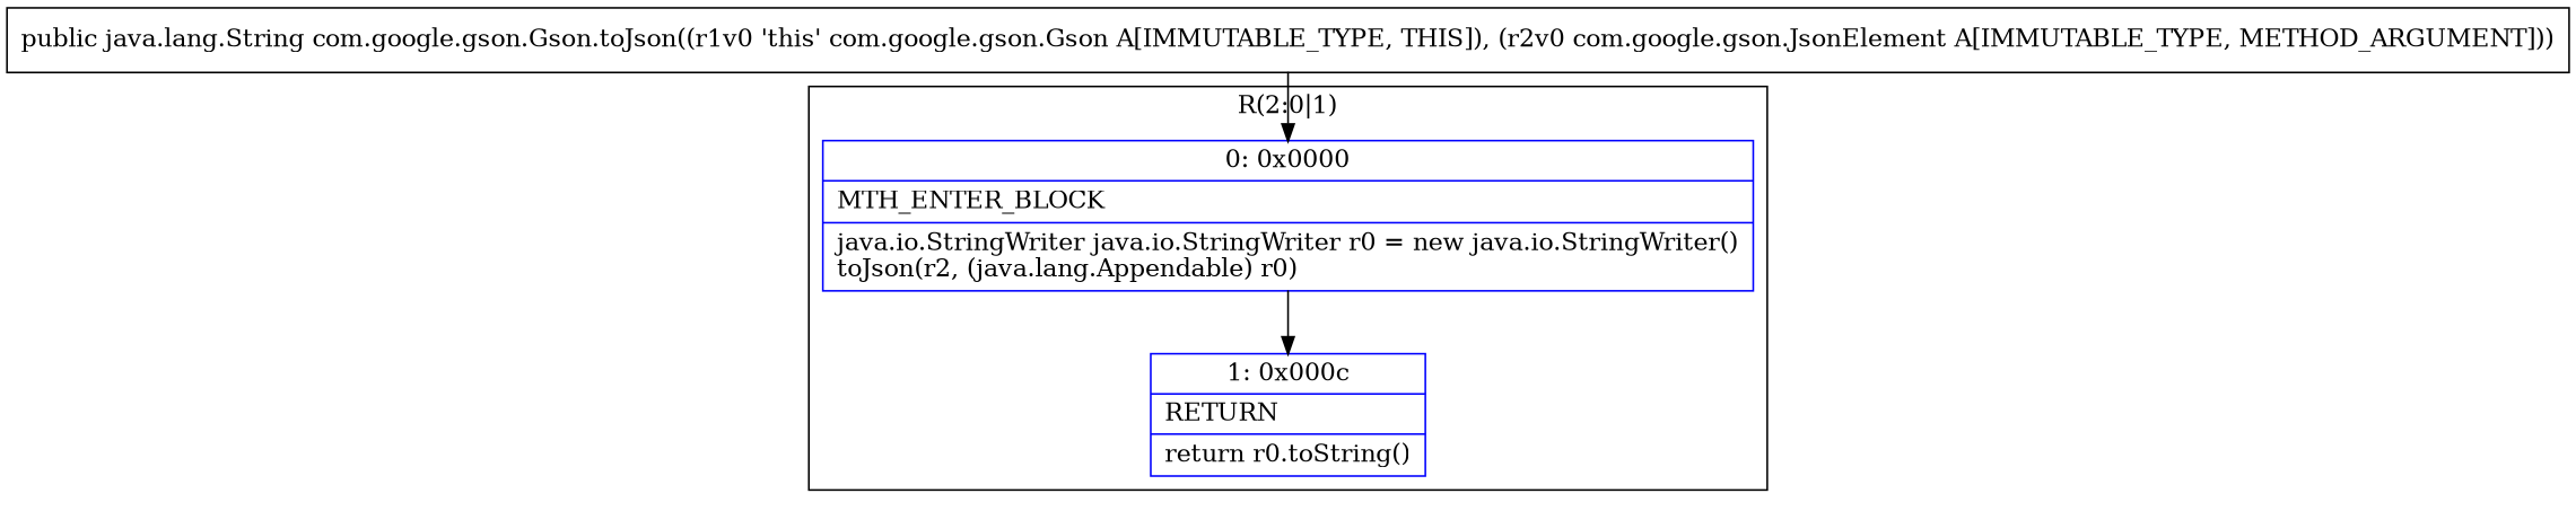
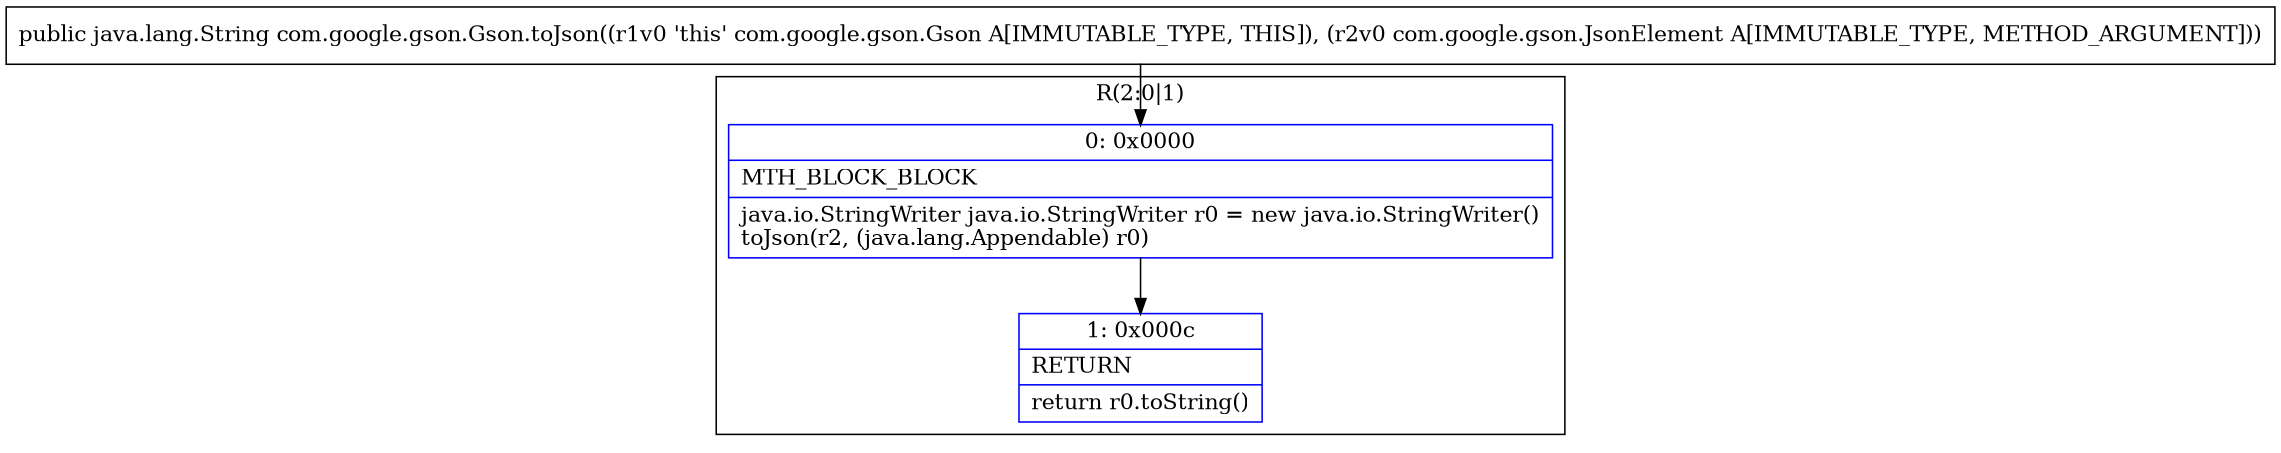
  digraph {
    node [color=blue shape=record]
-   n1 [label="{0\:\ 0x0000|MTH_ENTER_BLOCK\l|java.io.StringWriter java.io.StringWriter r0 = new java.io.StringWriter()\ltoJson(r2, (java.lang.Appendable) r0)\l}"]
+   n1 [label="{0\:\ 0x0000|MTH_BLOCK_BLOCK\l|java.io.StringWriter java.io.StringWriter r0 = new java.io.StringWriter()\ltoJson(r2, (java.lang.Appendable) r0)\l}"]
    n2 [label="{1\:\ 0x000c|RETURN\l|return r0.toString()\l}"]
    n3 [label="{public java.lang.String com.google.gson.Gson.toJson((r1v0 'this' com.google.gson.Gson A[IMMUTABLE_TYPE, THIS]), (r2v0 com.google.gson.JsonElement A[IMMUTABLE_TYPE, METHOD_ARGUMENT])) }" color=""]
    subgraph cluster_1 {
      label="R(2:0|1)"
      n1
      n2
    }
    n1 -> n2
    n3 -> n1
  }
